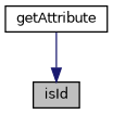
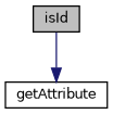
  digraph {
    rankdir=TB
    node [color=black fontname=Helvetica fontsize=10 shape=record style=filled]
    n1 [fillcolor=grey75 fontcolor=black height=0.2 label=isId width=0.4]
    n2 [fillcolor=white height=0.2 label=getAttribute width=0.4]
-   n2 -> n1 [color=midnightblue fontname=Helvetica fontsize=10 labelfontname=Helvetica labelfontsize=10 style=solid]
+   n1 -> n2 [color=midnightblue fontname=Helvetica fontsize=10 labelfontname=Helvetica labelfontsize=10 style=solid]
  }
